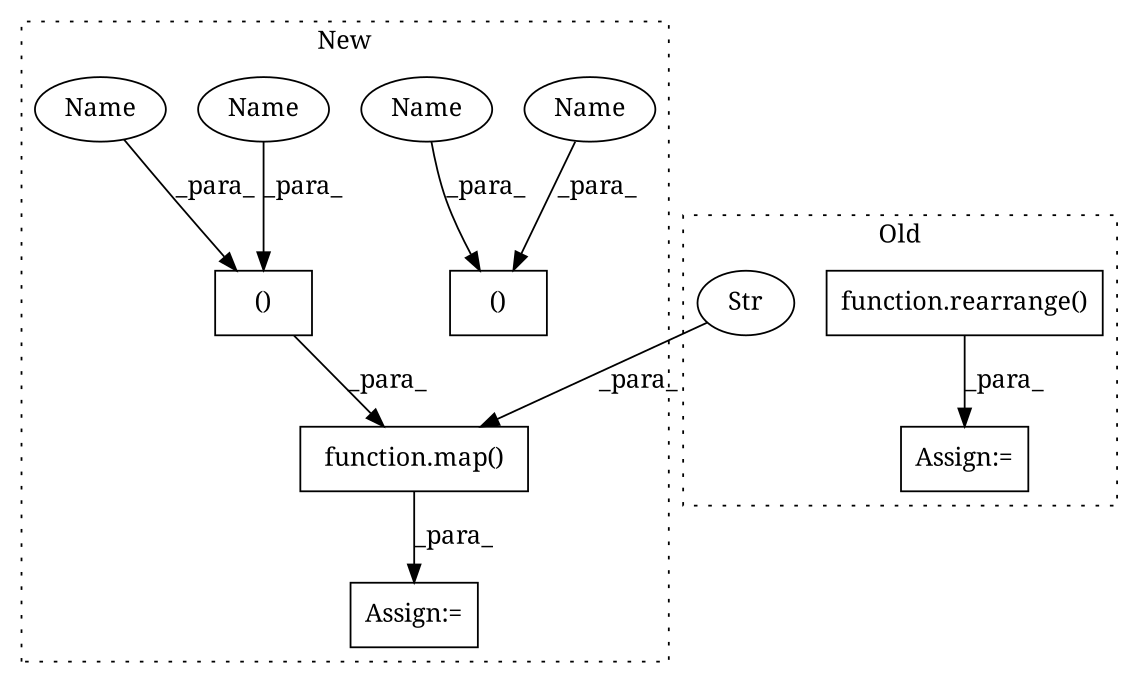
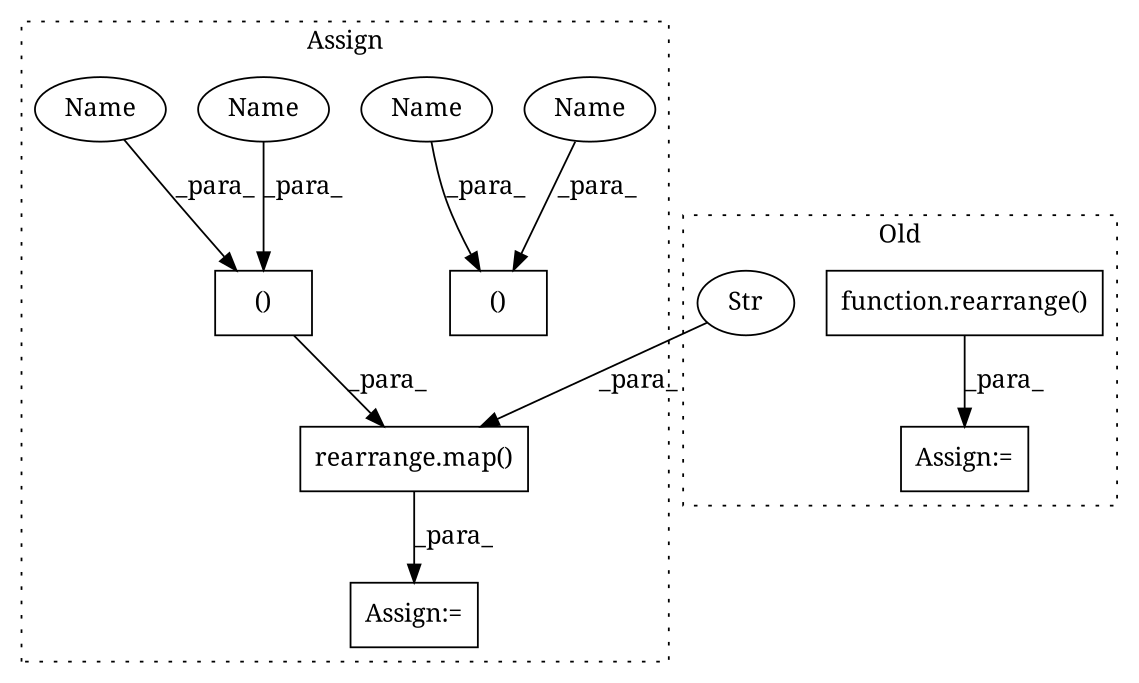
  digraph {
    fontname="Noto Serif"
    node [a=87 fontname="Noto Serif" l=1 s=2109 shape=box]
    edge [fontname="Noto Serif"]
-   n1 [a=75 l="4,1" label="function.map()" s="2115,2187"]
+   n1 [a=75 l="4,1" label="rearrange.map()" s="2115,2187"]
    n2 [a=54 l=3 label="()" s=2183]
    n3 [a=68 l=6 label="Assign:="]
    n4 [a=54 l=3 label="()"]
    n5 [label=Name s=2182 shape=ellipse]
    n6 [label=Name s=2108 shape=ellipse]
    n7 [label=Name s=2111 shape=ellipse]
    n8 [label=Name s=2185 shape=ellipse]
    n9 [a=75 l="10,15" label="function.rearrange()" s="2597,2648"]
    n10 [a=66 l=28 label=Str s=2620 shape=ellipse]
    n11 [a=68 l=3 label="Assign:=" s=2594]
    subgraph cluster_1 {
-     label=New
+     label=Assign
      style=dotted
      n1
      n2
      n3
      n4
      n5
      n6
      n7
      n8
    }
    subgraph cluster_2 {
      label=Old
      style=dotted
      n9
      n10
      n11
    }
    n1 -> n3 [label=_para_]
    n2 -> n1 [label=_para_]
    n5 -> n2 [label=_para_]
    n6 -> n4 [label=_para_]
    n7 -> n4 [label=_para_]
    n8 -> n2 [label=_para_]
    n9 -> n11 [label=_para_]
    n10 -> n1 [label=_para_]
  }
